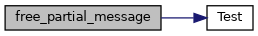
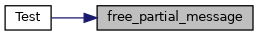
  digraph {
    rankdir=RL
    node [color=black fontname=Helvetica fontsize=10 shape=record style=filled]
    n1 [fillcolor=grey75 fontcolor=black height=0.2 label=free_partial_message width=0.4]
    n2 [fillcolor=white height=0.2 label=Test width=0.4]
-   n2 -> n1 [color=midnightblue dir=back fontname=Helvetica fontsize=10 labelfontname=Helvetica labelfontsize=10 style=solid]
+   n1 -> n2 [color=midnightblue dir=back fontname=Helvetica fontsize=10 labelfontname=Helvetica labelfontsize=10 style=solid]
  }
